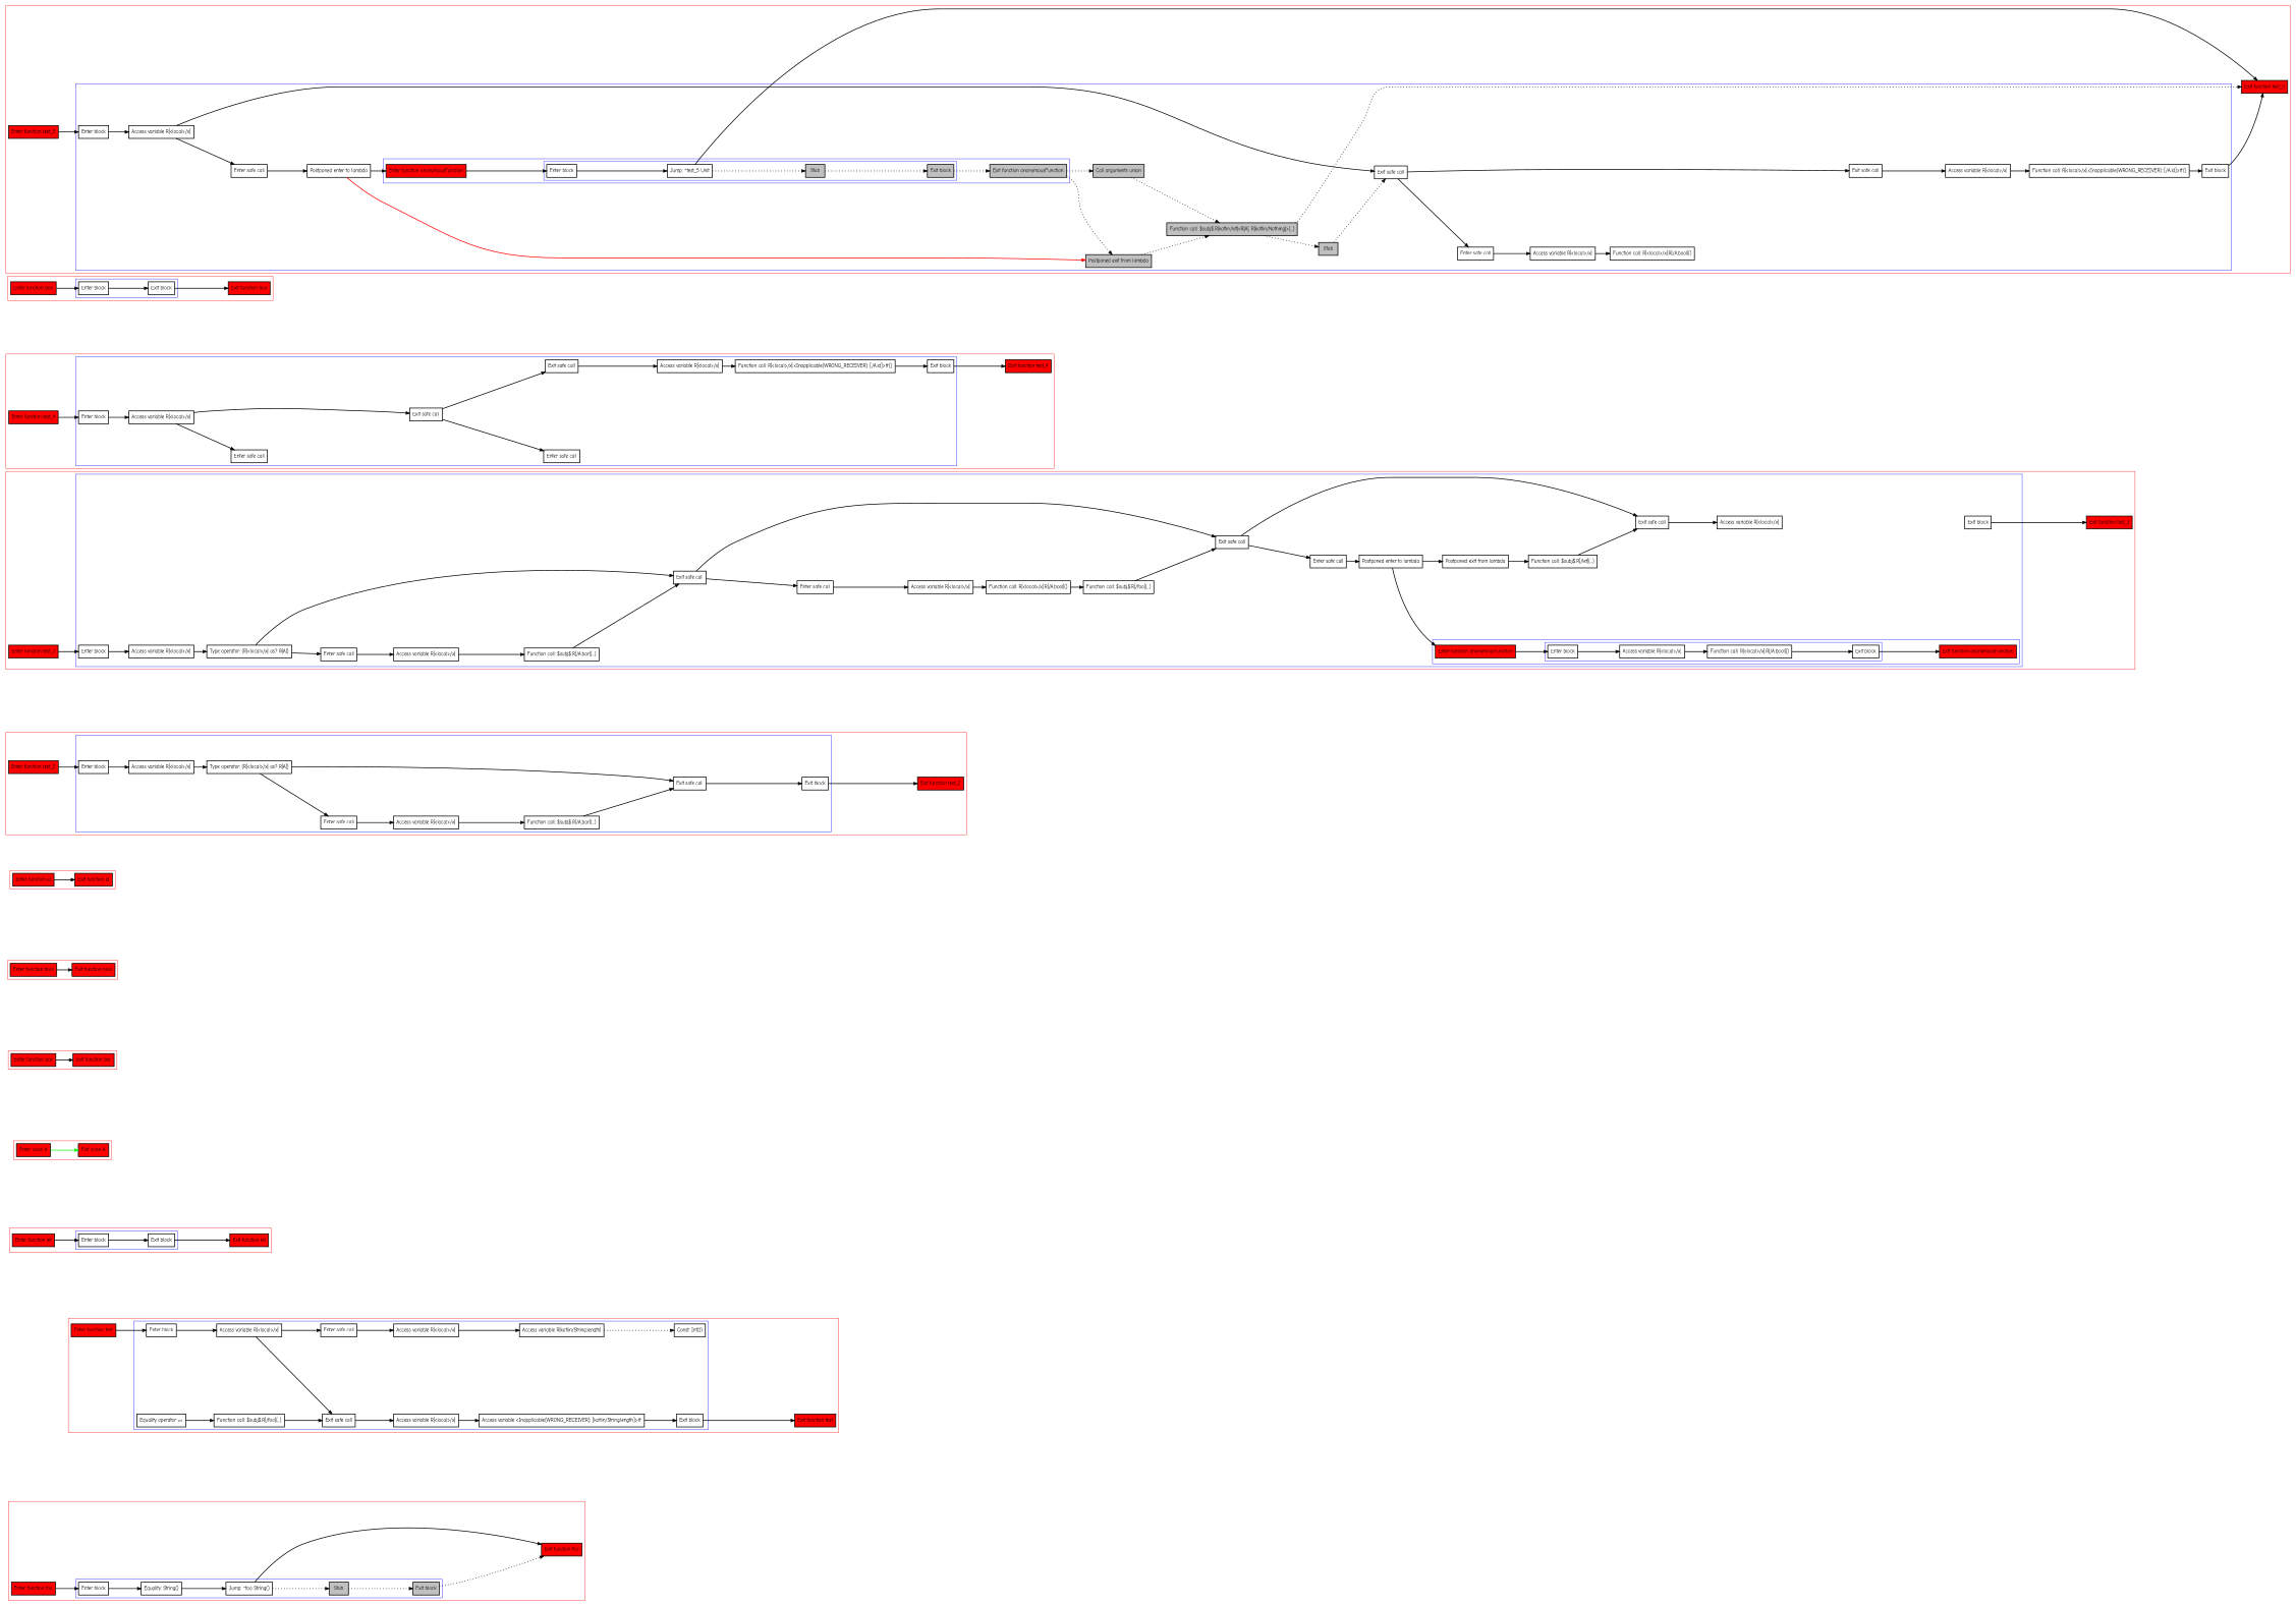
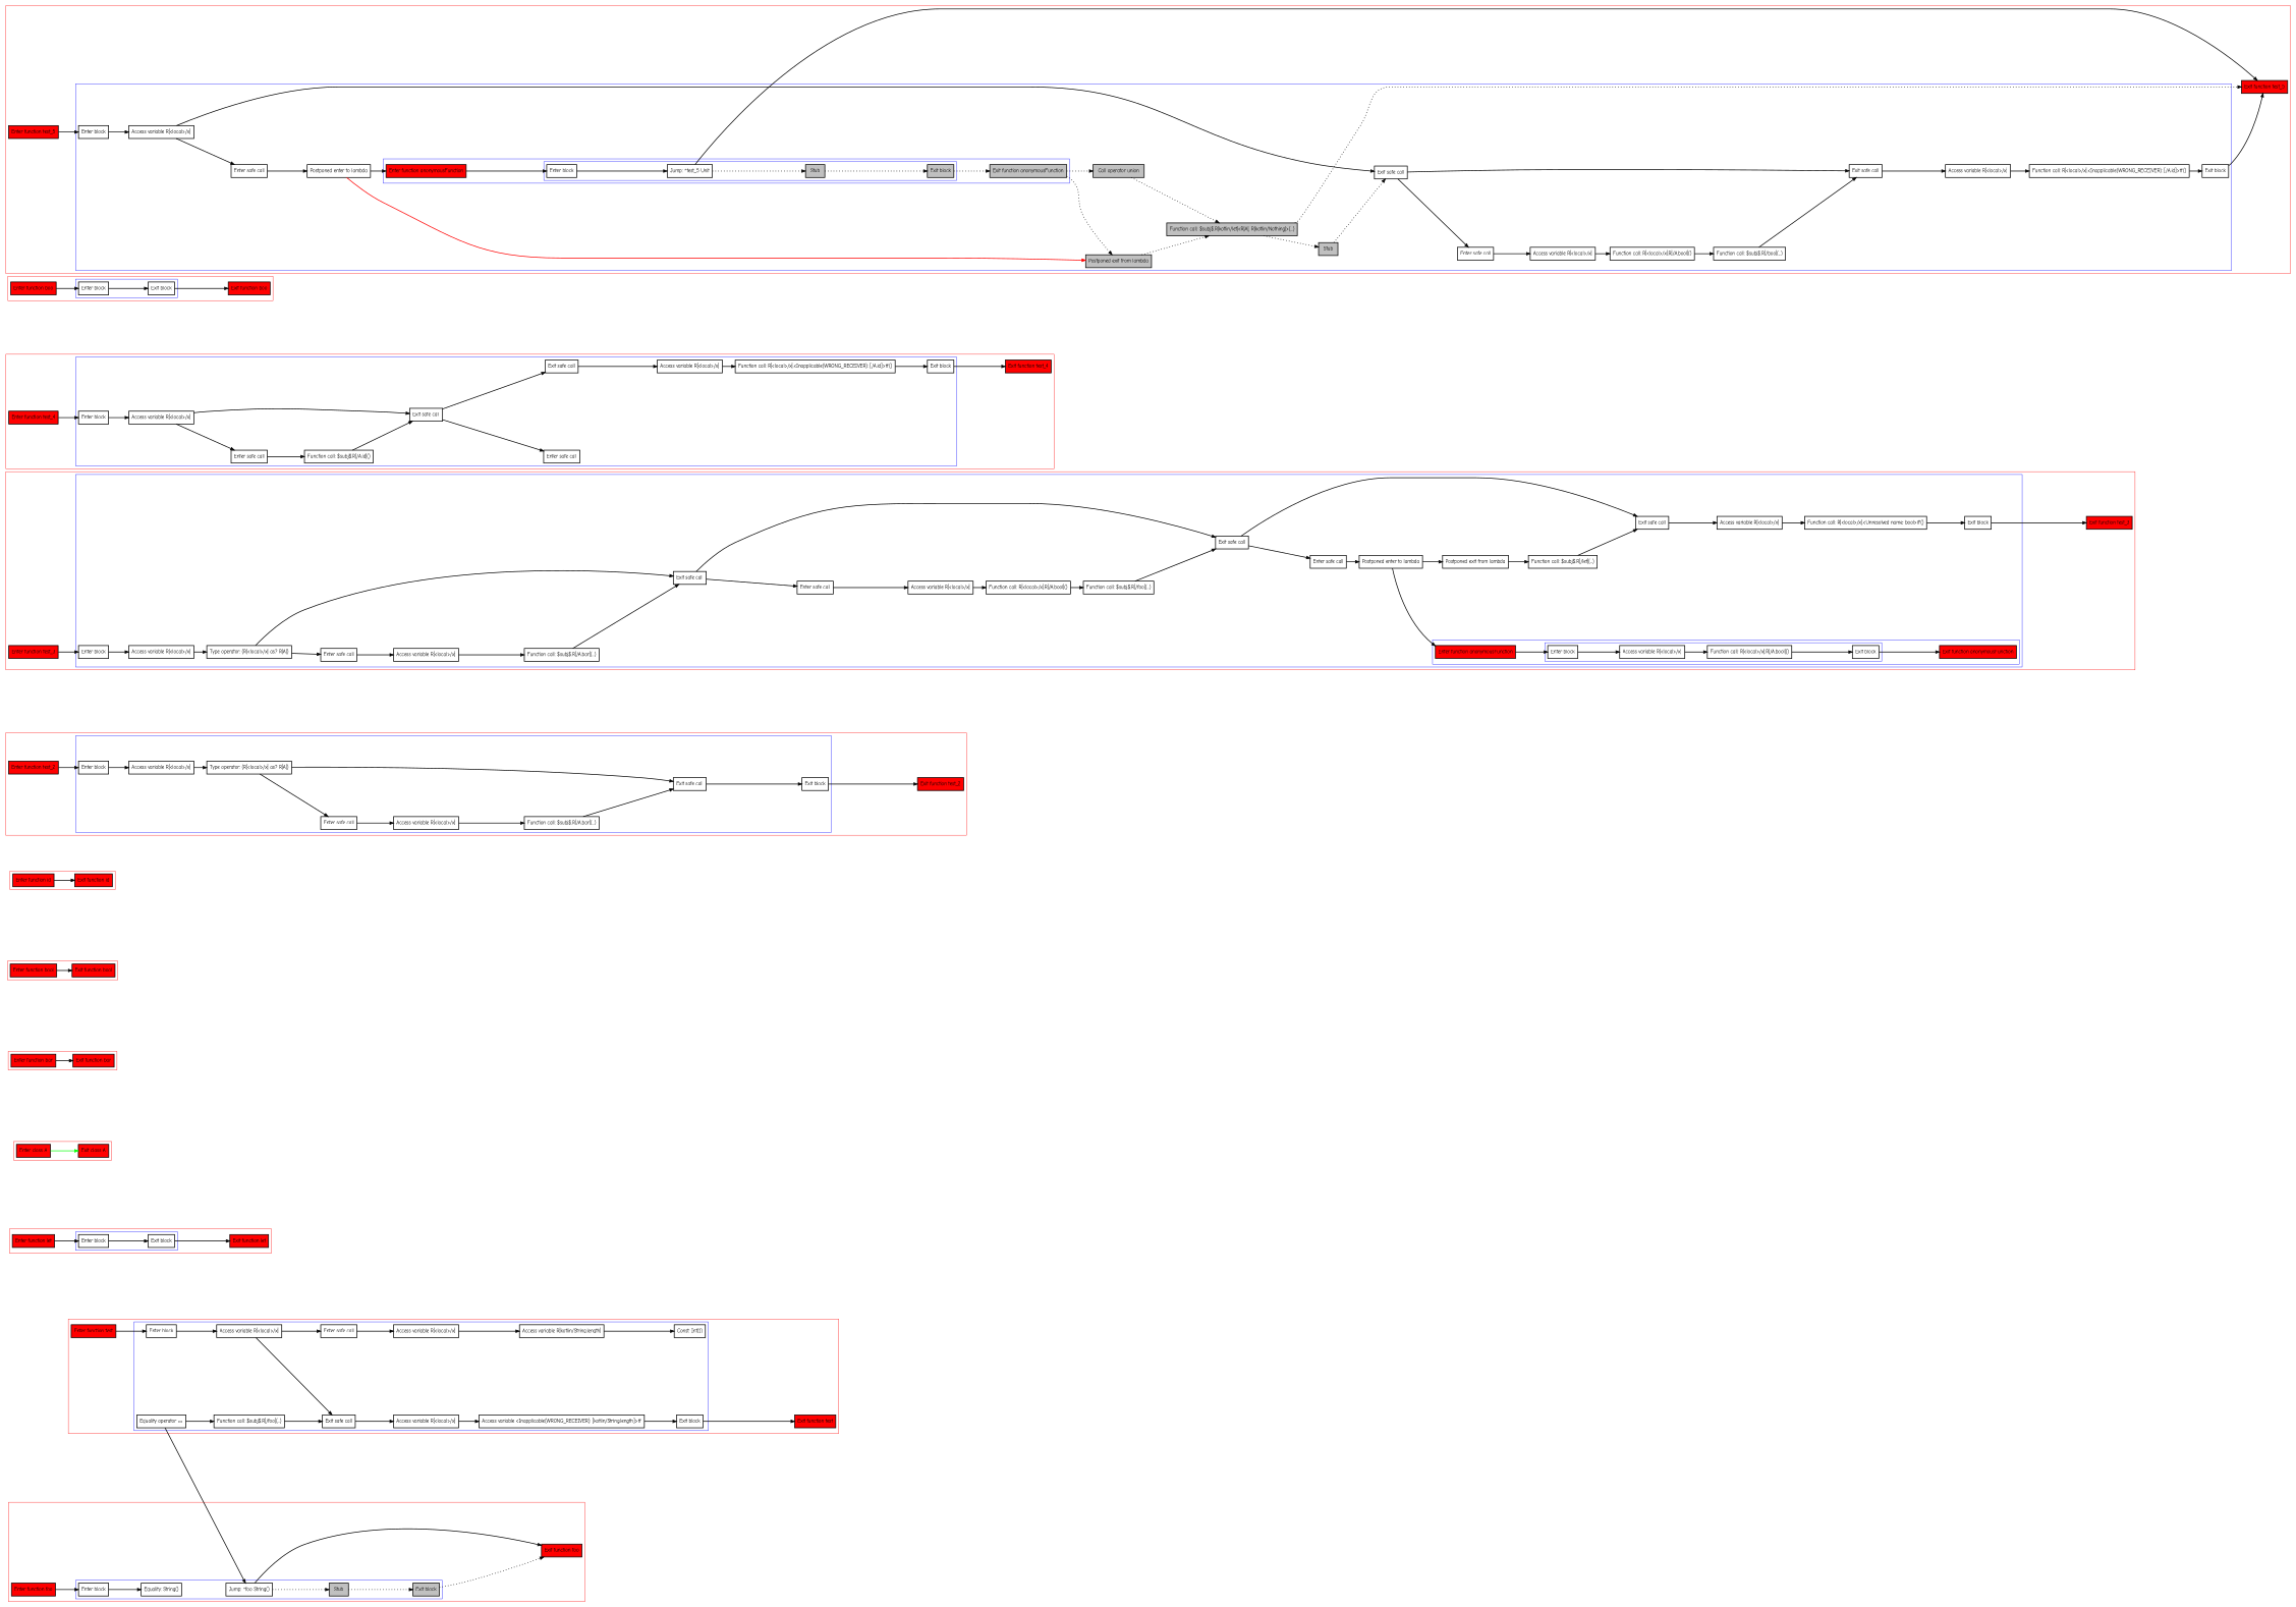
  digraph {
    fontname="Comic Neue"
    nodesep=3
    rankdir=LR
    node [fontname="Comic Neue" penwidth=2 shape=box]
    edge [fontname="Comic Neue" penwidth=2]
    n1 [label="Enter block"]
    n2 [label="Equality: String()"]
    n3 [label="Jump: ^foo String()"]
    n4 [fillcolor=gray label=Stub style=filled]
    n5 [fillcolor=gray label="Exit block" style=filled]
    n6 [fillcolor=red label="Enter function foo" style=filled]
    n7 [fillcolor=red label="Exit function foo" style=filled]
    n8 [label="Enter block"]
    n9 [label="Exit block"]
    n10 [fillcolor=red label="Enter function let" style=filled]
    n11 [fillcolor=red label="Exit function let" style=filled]
    n12 [label="Enter block"]
    n13 [label="Access variable R|<local>/x|"]
    n14 [label="Enter safe call"]
    n15 [label="Access variable R|<local>/x|"]
    n16 [label="Access variable R|kotlin/String.length|"]
    n17 [label="Const: Int(1)"]
    n18 [label="Equality operator =="]
    n19 [label="Function call: $subj$.R|/foo|(...)"]
    n20 [label="Exit safe call"]
    n21 [label="Access variable R|<local>/x|"]
    n22 [label="Access variable <Inapplicable(WRONG_RECEIVER): [kotlin/String.length]>#"]
    n23 [label="Exit block"]
    n24 [fillcolor=red label="Enter function test" style=filled]
    n25 [fillcolor=red label="Exit function test" style=filled]
    n26 [fillcolor=red label="Enter class A" style=filled]
    n27 [fillcolor=red label="Exit class A" style=filled]
    n28 [fillcolor=red label="Enter function bar" style=filled]
    n29 [fillcolor=red label="Exit function bar" style=filled]
    n30 [fillcolor=red label="Enter function bool" style=filled]
    n31 [fillcolor=red label="Exit function bool" style=filled]
    n32 [fillcolor=red label="Enter function id" style=filled]
    n33 [fillcolor=red label="Exit function id" style=filled]
    n34 [label="Enter block"]
    n35 [label="Access variable R|<local>/x|"]
    n36 [label="Type operator: (R|<local>/x| as? R|A|)"]
    n37 [label="Enter safe call"]
    n38 [label="Access variable R|<local>/x|"]
    n39 [label="Function call: $subj$.R|/A.bar|(...)"]
    n40 [label="Exit safe call"]
    n41 [label="Exit block"]
    n42 [fillcolor=red label="Enter function test_2" style=filled]
    n43 [fillcolor=red label="Exit function test_2" style=filled]
    n44 [label="Enter block"]
    n45 [label="Access variable R|<local>/x|"]
    n46 [label="Function call: R|<local>/x|.R|/A.bool|()"]
    n47 [label="Exit block"]
    n48 [fillcolor=red label="Enter function anonymousFunction" style=filled]
    n49 [fillcolor=red label="Exit function anonymousFunction" style=filled]
    n50 [label="Enter block"]
    n51 [label="Access variable R|<local>/x|"]
    n52 [label="Type operator: (R|<local>/x| as? R|A|)"]
    n53 [label="Enter safe call"]
    n54 [label="Access variable R|<local>/x|"]
    n55 [label="Function call: $subj$.R|/A.bar|(...)"]
    n56 [label="Exit safe call"]
    n57 [label="Enter safe call"]
    n58 [label="Access variable R|<local>/x|"]
    n59 [label="Function call: R|<local>/x|.R|/A.bool|()"]
    n60 [label="Function call: $subj$.R|/foo|(...)"]
    n61 [label="Exit safe call"]
    n62 [label="Enter safe call"]
    n63 [label="Postponed enter to lambda"]
    n64 [label="Postponed exit from lambda"]
    n65 [label="Function call: $subj$.R|/let|(...)"]
    n66 [label="Exit safe call"]
    n67 [label="Access variable R|<local>/x|"]
+   n68 [label="Function call: R|<local>/x|.<Unresolved name: bool>#()"]
    n69 [label="Exit block"]
    n70 [fillcolor=red label="Enter function test_3" style=filled]
    n71 [fillcolor=red label="Exit function test_3" style=filled]
    n72 [label="Enter block"]
    n73 [label="Access variable R|<local>/x|"]
    n74 [label="Enter safe call"]
+   n75 [label="Function call: $subj$.R|/A.id|()"]
    n76 [label="Exit safe call"]
    n77 [label="Enter safe call"]
    n78 [label="Exit safe call"]
    n79 [label="Access variable R|<local>/x|"]
    n80 [label="Function call: R|<local>/x|.<Inapplicable(WRONG_RECEIVER): [/A.id]>#()"]
    n81 [label="Exit block"]
    n82 [fillcolor=red label="Enter function test_4" style=filled]
    n83 [fillcolor=red label="Exit function test_4" style=filled]
    n84 [label="Enter block"]
    n85 [label="Exit block"]
    n86 [fillcolor=red label="Enter function boo" style=filled]
    n87 [fillcolor=red label="Exit function boo" style=filled]
    n88 [label="Enter block"]
    n89 [label="Jump: ^test_5 Unit"]
    n90 [fillcolor=gray label=Stub style=filled]
    n91 [fillcolor=gray label="Exit block" style=filled]
    n92 [fillcolor=red label="Enter function anonymousFunction" style=filled]
    n93 [fillcolor=gray label="Exit function anonymousFunction" style=filled]
    n94 [label="Enter block"]
    n95 [label="Access variable R|<local>/x|"]
    n96 [label="Enter safe call"]
    n97 [label="Postponed enter to lambda"]
-   n98 [fillcolor=gray label="Call arguments union" style=filled]
+   n98 [fillcolor=gray label="Call operator union" style=filled]
    n99 [fillcolor=gray label="Postponed exit from lambda" style=filled]
    n100 [fillcolor=gray label="Function call: $subj$.R|kotlin/let|<R|A|, R|kotlin/Nothing|>(...)" style=filled]
    n101 [fillcolor=gray label=Stub style=filled]
    n102 [label="Exit safe call"]
    n103 [label="Enter safe call"]
    n104 [label="Access variable R|<local>/x|"]
    n105 [label="Function call: R|<local>/x|.R|/A.bool|()"]
+   n106 [label="Function call: $subj$.R|/boo|(...)"]
    n107 [label="Exit safe call"]
    n108 [label="Access variable R|<local>/x|"]
    n109 [label="Function call: R|<local>/x|.<Inapplicable(WRONG_RECEIVER): [/A.id]>#()"]
    n110 [label="Exit block"]
    n111 [fillcolor=red label="Enter function test_5" style=filled]
    n112 [fillcolor=red label="Exit function test_5" style=filled]
    subgraph cluster_1 {
      color=red
      n6
      n7
      subgraph cluster_2 {
        color=blue
        n1
        n2
        n3
        n4
        n5
      }
    }
    subgraph cluster_3 {
      color=red
      n10
      n11
      subgraph cluster_4 {
        color=blue
        n8
        n9
      }
    }
    subgraph cluster_5 {
      color=red
      n24
      n25
      subgraph cluster_6 {
        color=blue
        n12
        n13
        n14
        n15
        n16
        n17
        n18
        n19
        n20
        n21
        n22
        n23
      }
    }
    subgraph cluster_7 {
      color=red
      n26
      n27
    }
    subgraph cluster_8 {
      color=red
      n28
      n29
    }
    subgraph cluster_9 {
      color=red
      n30
      n31
    }
    subgraph cluster_10 {
      color=red
      n32
      n33
    }
    subgraph cluster_11 {
      color=red
      n42
      n43
      subgraph cluster_12 {
        color=blue
        n34
        n35
        n36
        n37
        n38
        n39
        n40
        n41
      }
    }
    subgraph cluster_13 {
      color=red
      n70
      n71
      subgraph cluster_14 {
        color=blue
        n50
        n51
        n52
        n53
        n54
        n55
        n56
        n57
        n58
        n59
        n60
        n61
        n62
        n63
        n64
        n65
        n66
        n67
+       n68
        n69
        subgraph cluster_15 {
          color=blue
          n48
          n49
          subgraph cluster_16 {
            color=blue
            n44
            n45
            n46
            n47
          }
        }
      }
    }
    subgraph cluster_17 {
      color=red
      n82
      n83
      subgraph cluster_18 {
        color=blue
        n72
        n73
        n74
+       n75
        n76
        n77
        n78
        n79
        n80
        n81
      }
    }
    subgraph cluster_19 {
      color=red
      n86
      n87
      subgraph cluster_20 {
        color=blue
        n84
        n85
      }
    }
    subgraph cluster_21 {
      color=red
      n111
      n112
      subgraph cluster_22 {
        color=blue
        n94
        n95
        n96
        n97
        n98
        n99
        n100
        n101
        n102
        n103
        n104
        n105
+       n106
        n107
        n108
        n109
        n110
        subgraph cluster_23 {
          color=blue
          n92
          n93
          subgraph cluster_24 {
            color=blue
            n88
            n89
            n90
            n91
          }
        }
      }
    }
    n1 -> n2
-   n2 -> n3
+   n18 -> n3
    n3 -> n4 [style=dotted]
    n3 -> n7
    n4 -> n5 [style=dotted]
    n5 -> n7 [style=dotted]
    n6 -> n1
    n8 -> n9
    n9 -> n11
    n10 -> n8
    n12 -> n13
    n13 -> n14
    n13 -> n20
    n14 -> n15
    n15 -> n16
-   n16 -> n17 [style=dotted]
+   n16 -> n17
    n18 -> n19
    n19 -> n20
    n20 -> n21
    n21 -> n22
    n22 -> n23
    n23 -> n25
    n24 -> n12
    n26 -> n27 [color=green]
    n28 -> n29
    n30 -> n31
    n32 -> n33
    n34 -> n35
    n35 -> n36
    n36 -> n37
    n36 -> n40
    n37 -> n38
    n38 -> n39
    n39 -> n40
    n40 -> n41
    n41 -> n43
    n42 -> n34
    n44 -> n45
    n45 -> n46
    n46 -> n47
    n47 -> n49
    n48 -> n44
    n50 -> n51
    n51 -> n52
    n52 -> n53
    n52 -> n56
    n53 -> n54
    n54 -> n55
    n55 -> n56
    n56 -> n57
    n56 -> n61
    n57 -> n58
    n58 -> n59
    n59 -> n60
    n60 -> n61
    n61 -> n62
    n61 -> n66
    n62 -> n63
    n63 -> n48
    n63 -> n64
    n64 -> n65
    n65 -> n66
    n66 -> n67
+   n67 -> n68
+   n68 -> n69
    n69 -> n71
    n70 -> n50
    n72 -> n73
    n73 -> n74
    n73 -> n76
+   n74 -> n75
+   n75 -> n76
    n76 -> n77
    n76 -> n78
    n78 -> n79
    n79 -> n80
    n80 -> n81
    n81 -> n83
    n82 -> n72
    n84 -> n85
    n85 -> n87
    n86 -> n84
    n88 -> n89
    n89 -> n90 [style=dotted]
    n89 -> n112
    n90 -> n91 [style=dotted]
    n91 -> n93 [style=dotted]
    n92 -> n88
    n93 -> n98 [style=dotted]
    n93 -> n99 [style=dotted]
    n94 -> n95
    n95 -> n96
    n95 -> n102
    n96 -> n97
    n97 -> n92
    n97 -> n99 [color=red]
    n98 -> n100 [style=dotted]
    n99 -> n100 [style=dotted]
    n100 -> n101 [style=dotted]
    n100 -> n112 [style=dotted]
    n101 -> n102 [style=dotted]
    n102 -> n103
    n102 -> n107
    n103 -> n104
    n104 -> n105
+   n105 -> n106
+   n106 -> n107
    n107 -> n108
    n108 -> n109
    n109 -> n110
    n110 -> n112
    n111 -> n94
  }
